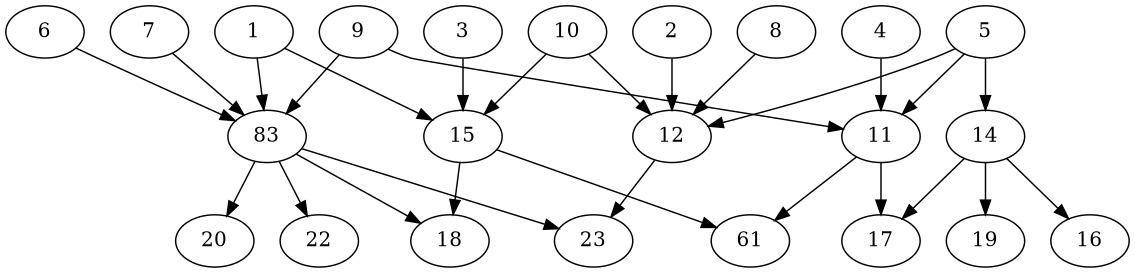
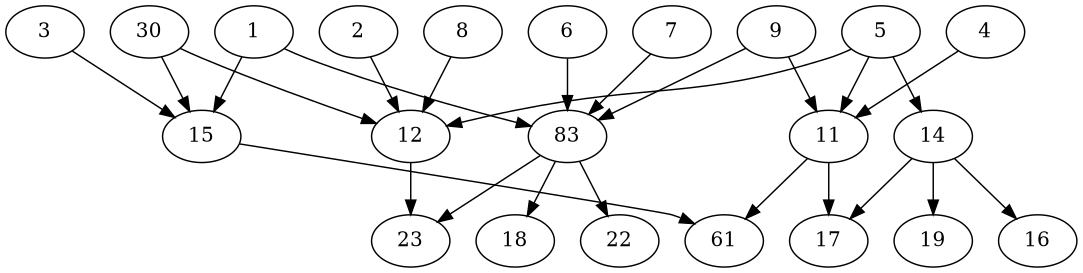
  digraph {
    node [alpha=0.03]
    1 [alpha=0.02 expect_size=28110565825362404]
    n2 [alpha=0.02 expect_size=2270489611754262 label=83]
    15 [expect_size=349368344870990784]
-   20 [expect_size=42249848113047256]
    18 [alpha=0.07 expect_size=23246149116255480]
    22 [alpha=0.01 expect_size=581950744776499200]
    23 [alpha=0.20 expect_size=1290501071689178880]
    n8 [alpha=0.05 expect_size=1403256719233425152 label=61]
    19 [alpha=0.05 expect_size=531253474411675648000]
    2 [alpha=0.05 expect_size=5587260763283550]
    12 [alpha=0.15 expect_size=1258845889610905600]
    3 [alpha=0.13 expect_size=358675969367454253056]
    4 [alpha=0.10 expect_size=1376211403925413632]
    11 [alpha=0.07 expect_size=319973371315741184]
    17 [alpha=0.14 expect_size=4987910659120023]
    5 [alpha=0.13 expect_size=20220035052597149696]
    14 [alpha=0.04 expect_size=89897371938451008]
    16 [alpha=0.17 expect_size=5620700355574126]
    6 [alpha=0.06 expect_size=64228272235777896]
    7 [alpha=0.17 expect_size=1583230177891488512]
    8 [alpha=0.06 expect_size=237600037587677280]
    9 [expect_size=730626874169669888]
-   10 [alpha=0.20 expect_size=472174353931086856192]
+   10 [alpha=0.20 expect_size=472174353931086856192 label=30]
    1 -> n2
    1 -> 15
-   n2 -> 20
    n2 -> 18
    n2 -> 22
    n2 -> 23
-   15 -> 18
    15 -> n8
    2 -> 12
    12 -> 23
    3 -> 15
    4 -> 11
    11 -> n8
    11 -> 17
    5 -> 12
    5 -> 11
    5 -> 14
    14 -> 19
    14 -> 17
    14 -> 16
    6 -> n2
    7 -> n2
    8 -> 12
    9 -> n2
    9 -> 11
    10 -> 15
    10 -> 12
  }
